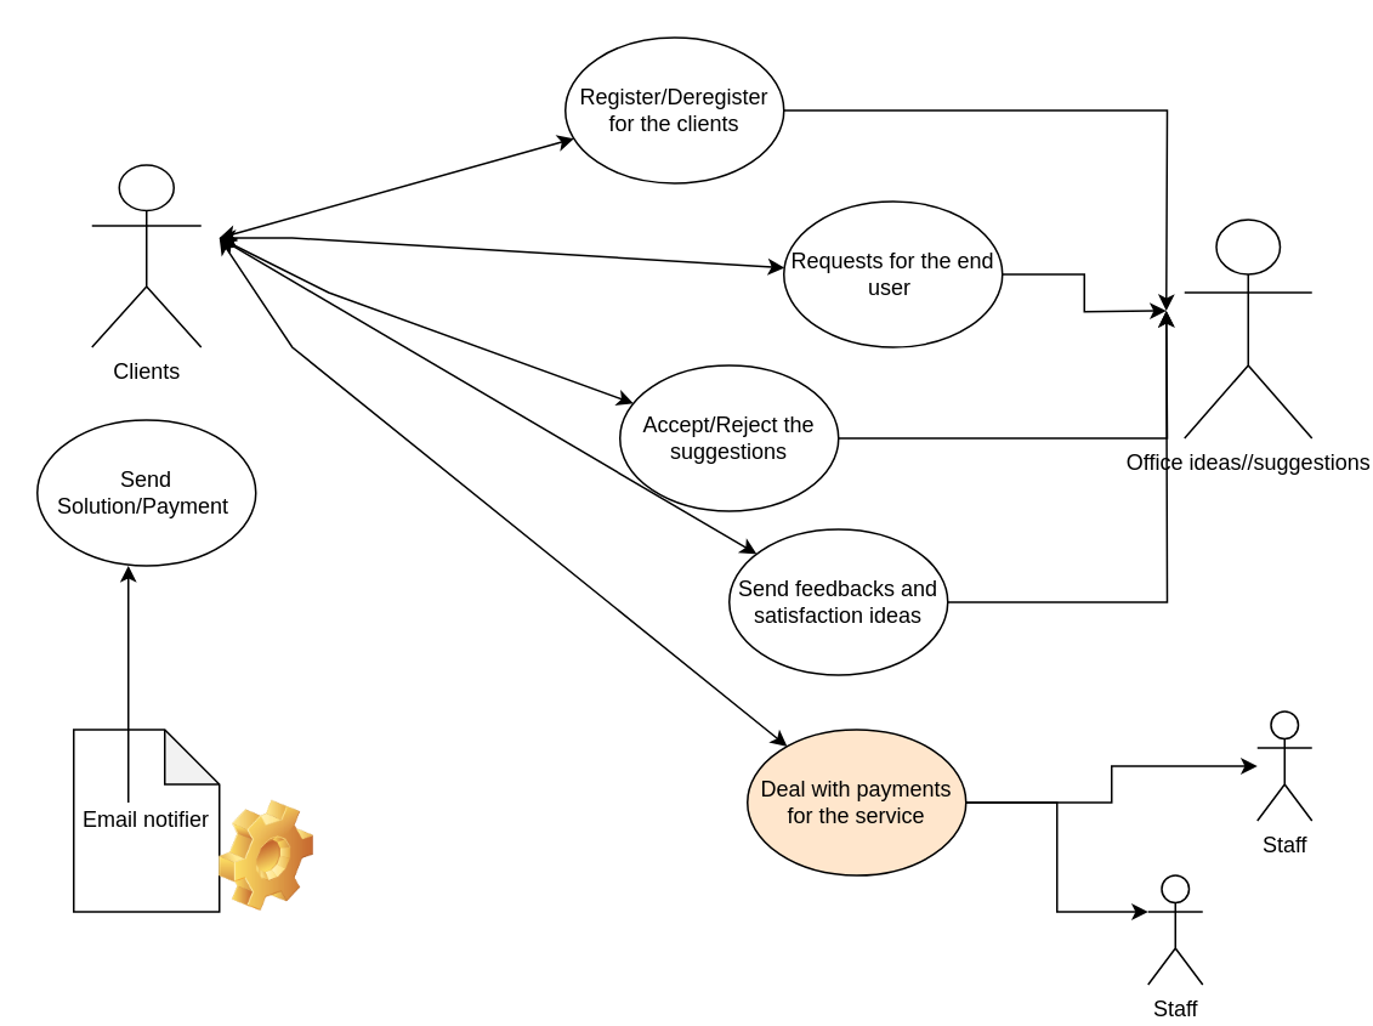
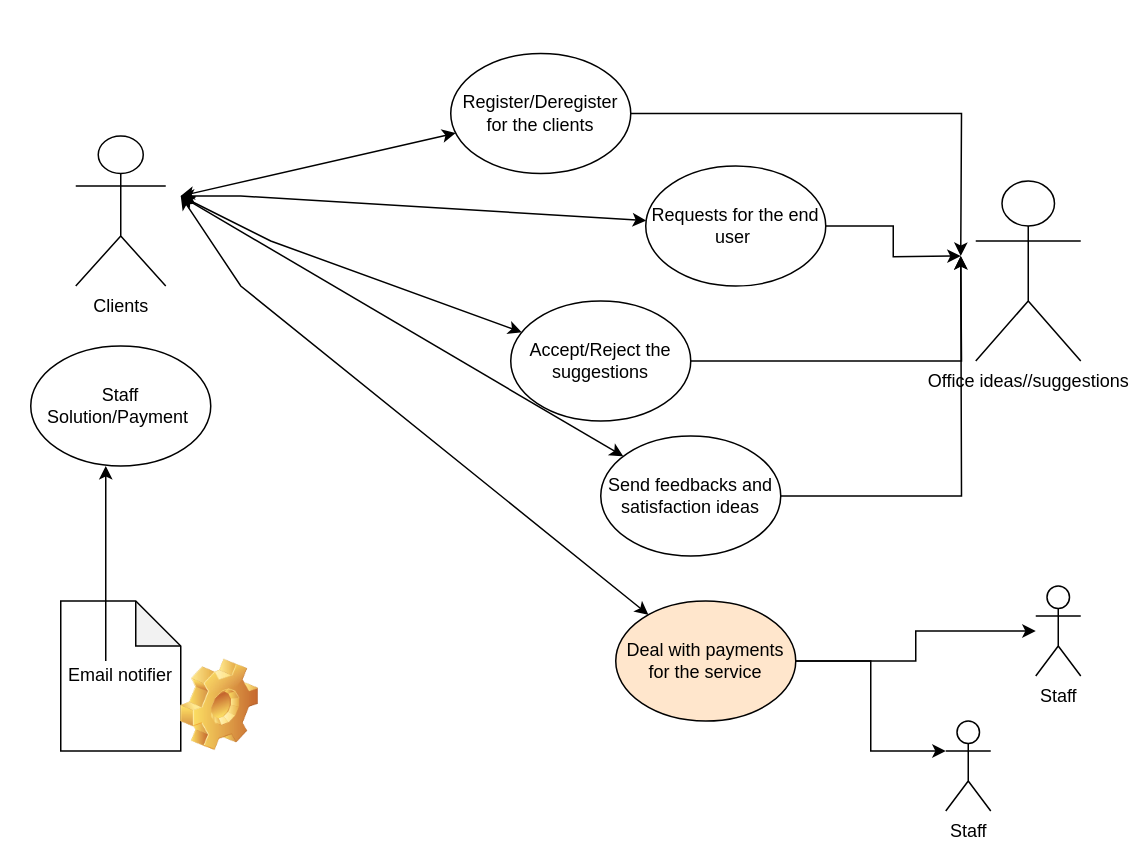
  <mxCell id="0" />
  <mxCell id="1" parent="0" />
  <mxCell id="2" value="Clients" style="shape=umlActor;verticalLabelPosition=bottom;verticalAlign=top;html=1;outlineConnect=0;" vertex="1" parent="1"><mxGeometry x="50" y="90" width="60" height="100" as="geometry" /></mxCell>
- <mxCell id="3" value="Send Solution/Payment&amp;nbsp;" style="ellipse;whiteSpace=wrap;html=1;" vertex="1" parent="1"><mxGeometry x="20" y="230" width="120" height="80" as="geometry" /></mxCell>
+ <mxCell id="3" value="Staff Solution/Payment&amp;nbsp;" style="ellipse;whiteSpace=wrap;html=1;" vertex="1" parent="1"><mxGeometry x="20" y="230" width="120" height="80" as="geometry" /></mxCell>
  <mxCell id="4" value="Email notifier" style="shape=note;whiteSpace=wrap;html=1;backgroundOutline=1;darkOpacity=0.05;" vertex="1" parent="1"><mxGeometry x="40" y="400" width="80" height="100" as="geometry" /></mxCell>
  <mxCell id="5" value="" style="endArrow=classic;html=1;rounded=0;" edge="1" parent="1"><mxGeometry relative="1" as="geometry"><mxPoint x="70" y="440" as="sourcePoint" /><mxPoint x="70" y="310" as="targetPoint" /></mxGeometry></mxCell>
  <mxCell id="6" value="" style="endArrow=classic;startArrow=classic;html=1;rounded=0;" edge="1" parent="1" target="15"><mxGeometry width="50" height="50" relative="1" as="geometry"><mxPoint x="120" y="130" as="sourcePoint" /><mxPoint x="240" y="50" as="targetPoint" /></mxGeometry></mxCell>
  <mxCell id="7" value="" style="endArrow=classic;startArrow=classic;html=1;rounded=0;" edge="1" parent="1" target="17"><mxGeometry width="50" height="50" relative="1" as="geometry"><mxPoint x="120" y="130" as="sourcePoint" /><mxPoint x="240" y="110" as="targetPoint" /><Array as="points"><mxPoint x="160" y="130" /></Array></mxGeometry></mxCell>
  <mxCell id="8" value="" style="endArrow=classic;startArrow=classic;html=1;rounded=0;" edge="1" parent="1" target="19"><mxGeometry width="50" height="50" relative="1" as="geometry"><mxPoint x="120" y="130" as="sourcePoint" /><mxPoint x="250" y="150" as="targetPoint" /><Array as="points"><mxPoint x="180" y="160" /></Array></mxGeometry></mxCell>
  <mxCell id="9" value="" style="endArrow=classic;startArrow=classic;html=1;rounded=0;" edge="1" parent="1" target="13"><mxGeometry width="50" height="50" relative="1" as="geometry"><mxPoint x="120" y="130" as="sourcePoint" /><mxPoint x="240" y="270" as="targetPoint" /><Array as="points"><mxPoint x="160" y="190" /></Array></mxGeometry></mxCell>
  <mxCell id="10" value="" style="endArrow=classic;startArrow=classic;html=1;rounded=0;" edge="1" parent="1" target="21"><mxGeometry width="50" height="50" relative="1" as="geometry"><mxPoint x="120" y="130" as="sourcePoint" /><mxPoint x="240" y="230" as="targetPoint" /></mxGeometry></mxCell>
  <mxCell id="11" style="edgeStyle=orthogonalEdgeStyle;rounded=0;orthogonalLoop=1;jettySize=auto;html=1;" edge="1" parent="1" source="13" target="23"><mxGeometry relative="1" as="geometry" /></mxCell>
  <mxCell id="12" style="edgeStyle=orthogonalEdgeStyle;rounded=0;orthogonalLoop=1;jettySize=auto;html=1;entryX=0;entryY=0.333;entryDx=0;entryDy=0;entryPerimeter=0;" edge="1" parent="1" source="13" target="24"><mxGeometry relative="1" as="geometry" /></mxCell>
  <mxCell id="13" value="Deal with payments for the service" style="ellipse;whiteSpace=wrap;html=1;fillColor=#ffe6cc;" vertex="1" parent="1"><mxGeometry x="410" y="400" width="120" height="80" as="geometry" /></mxCell>
  <mxCell id="14" style="edgeStyle=orthogonalEdgeStyle;rounded=0;orthogonalLoop=1;jettySize=auto;html=1;" edge="1" parent="1" source="15"><mxGeometry relative="1" as="geometry"><mxPoint x="640" y="170" as="targetPoint" /></mxGeometry></mxCell>
- <mxCell id="15" value="Register/Deregister&lt;br&gt;for the clients" style="ellipse;whiteSpace=wrap;html=1;" vertex="1" parent="1"><mxGeometry x="310" y="20" width="120" height="80" as="geometry" /></mxCell>
+ <mxCell id="15" value="Register/Deregister&lt;br&gt;for the clients" style="ellipse;whiteSpace=wrap;html=1;" vertex="1" parent="1"><mxGeometry x="300" y="35" width="120" height="80" as="geometry" /></mxCell>
  <mxCell id="16" style="edgeStyle=orthogonalEdgeStyle;rounded=0;orthogonalLoop=1;jettySize=auto;html=1;" edge="1" parent="1" source="17"><mxGeometry relative="1" as="geometry"><mxPoint x="640" y="170" as="targetPoint" /></mxGeometry></mxCell>
  <mxCell id="17" value="Requests for the end user&amp;nbsp;" style="ellipse;whiteSpace=wrap;html=1;" vertex="1" parent="1"><mxGeometry x="430" y="110" width="120" height="80" as="geometry" /></mxCell>
  <mxCell id="18" style="edgeStyle=orthogonalEdgeStyle;rounded=0;orthogonalLoop=1;jettySize=auto;html=1;" edge="1" parent="1" source="19"><mxGeometry relative="1" as="geometry"><mxPoint x="640" y="170" as="targetPoint" /></mxGeometry></mxCell>
  <mxCell id="19" value="Accept/Reject the suggestions" style="ellipse;whiteSpace=wrap;html=1;" vertex="1" parent="1"><mxGeometry x="340" y="200" width="120" height="80" as="geometry" /></mxCell>
  <mxCell id="20" style="edgeStyle=orthogonalEdgeStyle;rounded=0;orthogonalLoop=1;jettySize=auto;html=1;" edge="1" parent="1" source="21"><mxGeometry relative="1" as="geometry"><mxPoint x="640" y="170" as="targetPoint" /></mxGeometry></mxCell>
  <mxCell id="21" value="Send feedbacks and satisfaction ideas" style="ellipse;whiteSpace=wrap;html=1;" vertex="1" parent="1"><mxGeometry x="400" y="290" width="120" height="80" as="geometry" /></mxCell>
  <mxCell id="22" value="Office ideas//suggestions" style="shape=umlActor;verticalLabelPosition=bottom;verticalAlign=top;html=1;outlineConnect=0;" vertex="1" parent="1"><mxGeometry x="650" y="120" width="70" height="120" as="geometry" /></mxCell>
  <mxCell id="23" value="Staff" style="shape=umlActor;verticalLabelPosition=bottom;verticalAlign=top;html=1;outlineConnect=0;" vertex="1" parent="1"><mxGeometry x="690" y="390" width="30" height="60" as="geometry" /></mxCell>
  <mxCell id="24" value="Staff" style="shape=umlActor;verticalLabelPosition=bottom;verticalAlign=top;html=1;outlineConnect=0;" vertex="1" parent="1"><mxGeometry x="630" y="480" width="30" height="60" as="geometry" /></mxCell>
  <mxCell id="25" value="" style="shape=image;html=1;verticalLabelPosition=bottom;verticalAlign=top;imageAspect=1;aspect=fixed;image=img/clipart/Gear_128x128.png" vertex="1" parent="1"><mxGeometry x="120" y="439" width="52" height="61" as="geometry" /></mxCell>
